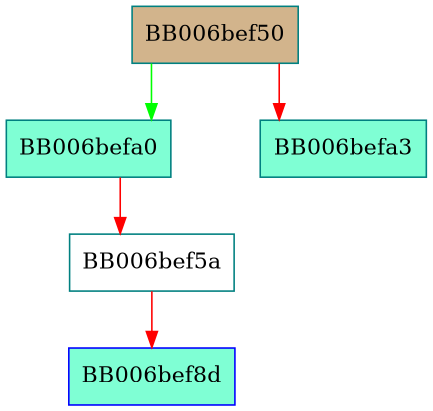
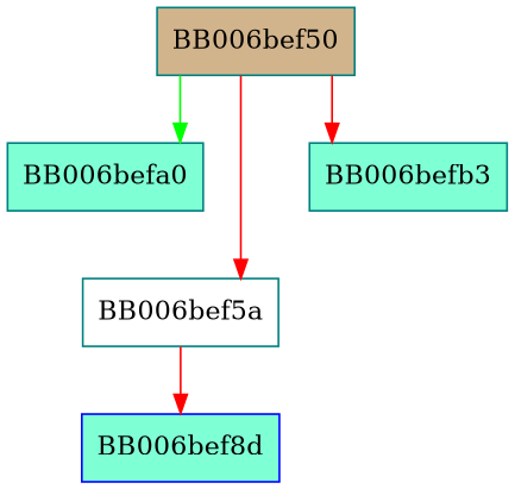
  digraph {
    splines=ortho
    node [color=teal fillcolor=aquamarine shape=box style=filled]
    edge [arrowhead=normal color=red]
    BB006bef50 [fillcolor=tan]
    BB006befa0
    BB006bef5a [fillcolor=white]
-   BB006befb3 [label=BB006befa3]
+   BB006befb3
    BB006bef8d [color=blue]
    BB006bef50 -> BB006befa0 [color=green]
-   BB006befa0 -> BB006bef5a
+   BB006bef50 -> BB006bef5a
    BB006bef50 -> BB006befb3
    BB006bef5a -> BB006bef8d
  }
